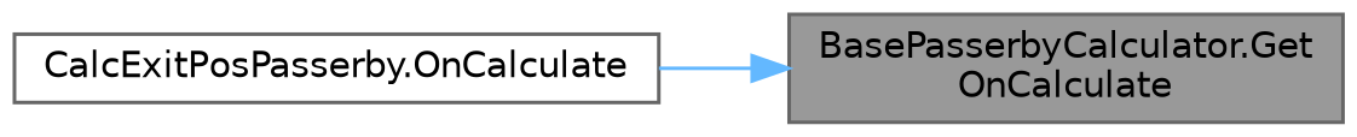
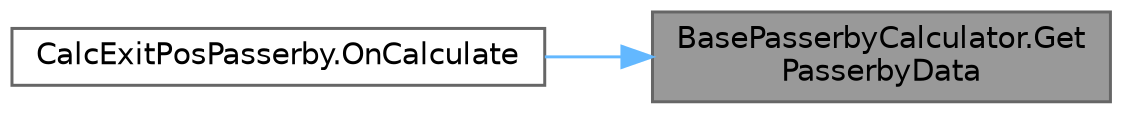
  digraph {
    rankdir=RL
    node [fontname=Helvetica fontsize=10 shape=box style=filled]
-   n1 [color=gray40 fillcolor=grey60 fontcolor=black height=0.2 label="BasePasserbyCalculator.Get\lOnCalculate" width=0.4]
+   n1 [color=gray40 fillcolor=grey60 fontcolor=black height=0.2 label="BasePasserbyCalculator.Get\lPasserbyData" width=0.4]
    n2 [color=grey40 fillcolor=white height=0.2 label="CalcExitPosPasserby.OnCalculate" width=0.4]
    n1 -> n2 [color=steelblue1 dir=back fontname=Helvetica fontsize=10 labelfontname=Helvetica labelfontsize=10 style=solid]
  }
